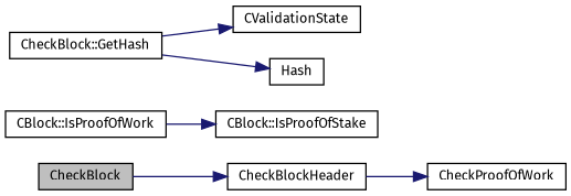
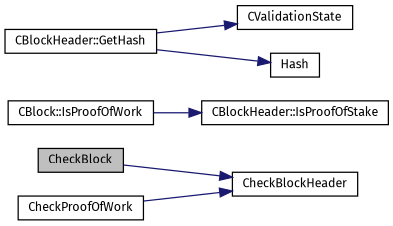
  digraph {
    fontname="Fira Sans"
    rankdir=LR
    node [color=black fillcolor=white fontname="Fira Sans" fontsize=10 shape=record style=filled]
    edge [color=midnightblue fontname="Fira Sans" fontsize=10 labelfontname=Helvetica labelfontsize=10 style=solid]
    n1 [fillcolor=grey75 fontcolor=black height=0.2 label=CheckBlock width=0.4]
    n2 [height=0.2 label=CheckBlockHeader width=0.4]
    n3 [height=0.2 label=CheckProofOfWork width=0.4]
    n4 [height=0.2 label="CBlock::IsProofOfWork" width=0.4]
-   n5 [height=0.2 label="CBlock::IsProofOfStake" width=0.4]
-   n6 [height=0.2 label="CheckBlock::GetHash" width=0.4]
+   n5 [height=0.2 label="CBlockHeader::IsProofOfStake" width=0.4]
+   n6 [height=0.2 label="CBlockHeader::GetHash" width=0.4]
    n7 [height=0.2 label=CValidationState width=0.4]
    n8 [height=0.2 label=Hash width=0.4]
    n1 -> n2
-   n2 -> n3
+   n3 -> n2
    n4 -> n5
    n6 -> n7
    n6 -> n8
  }
